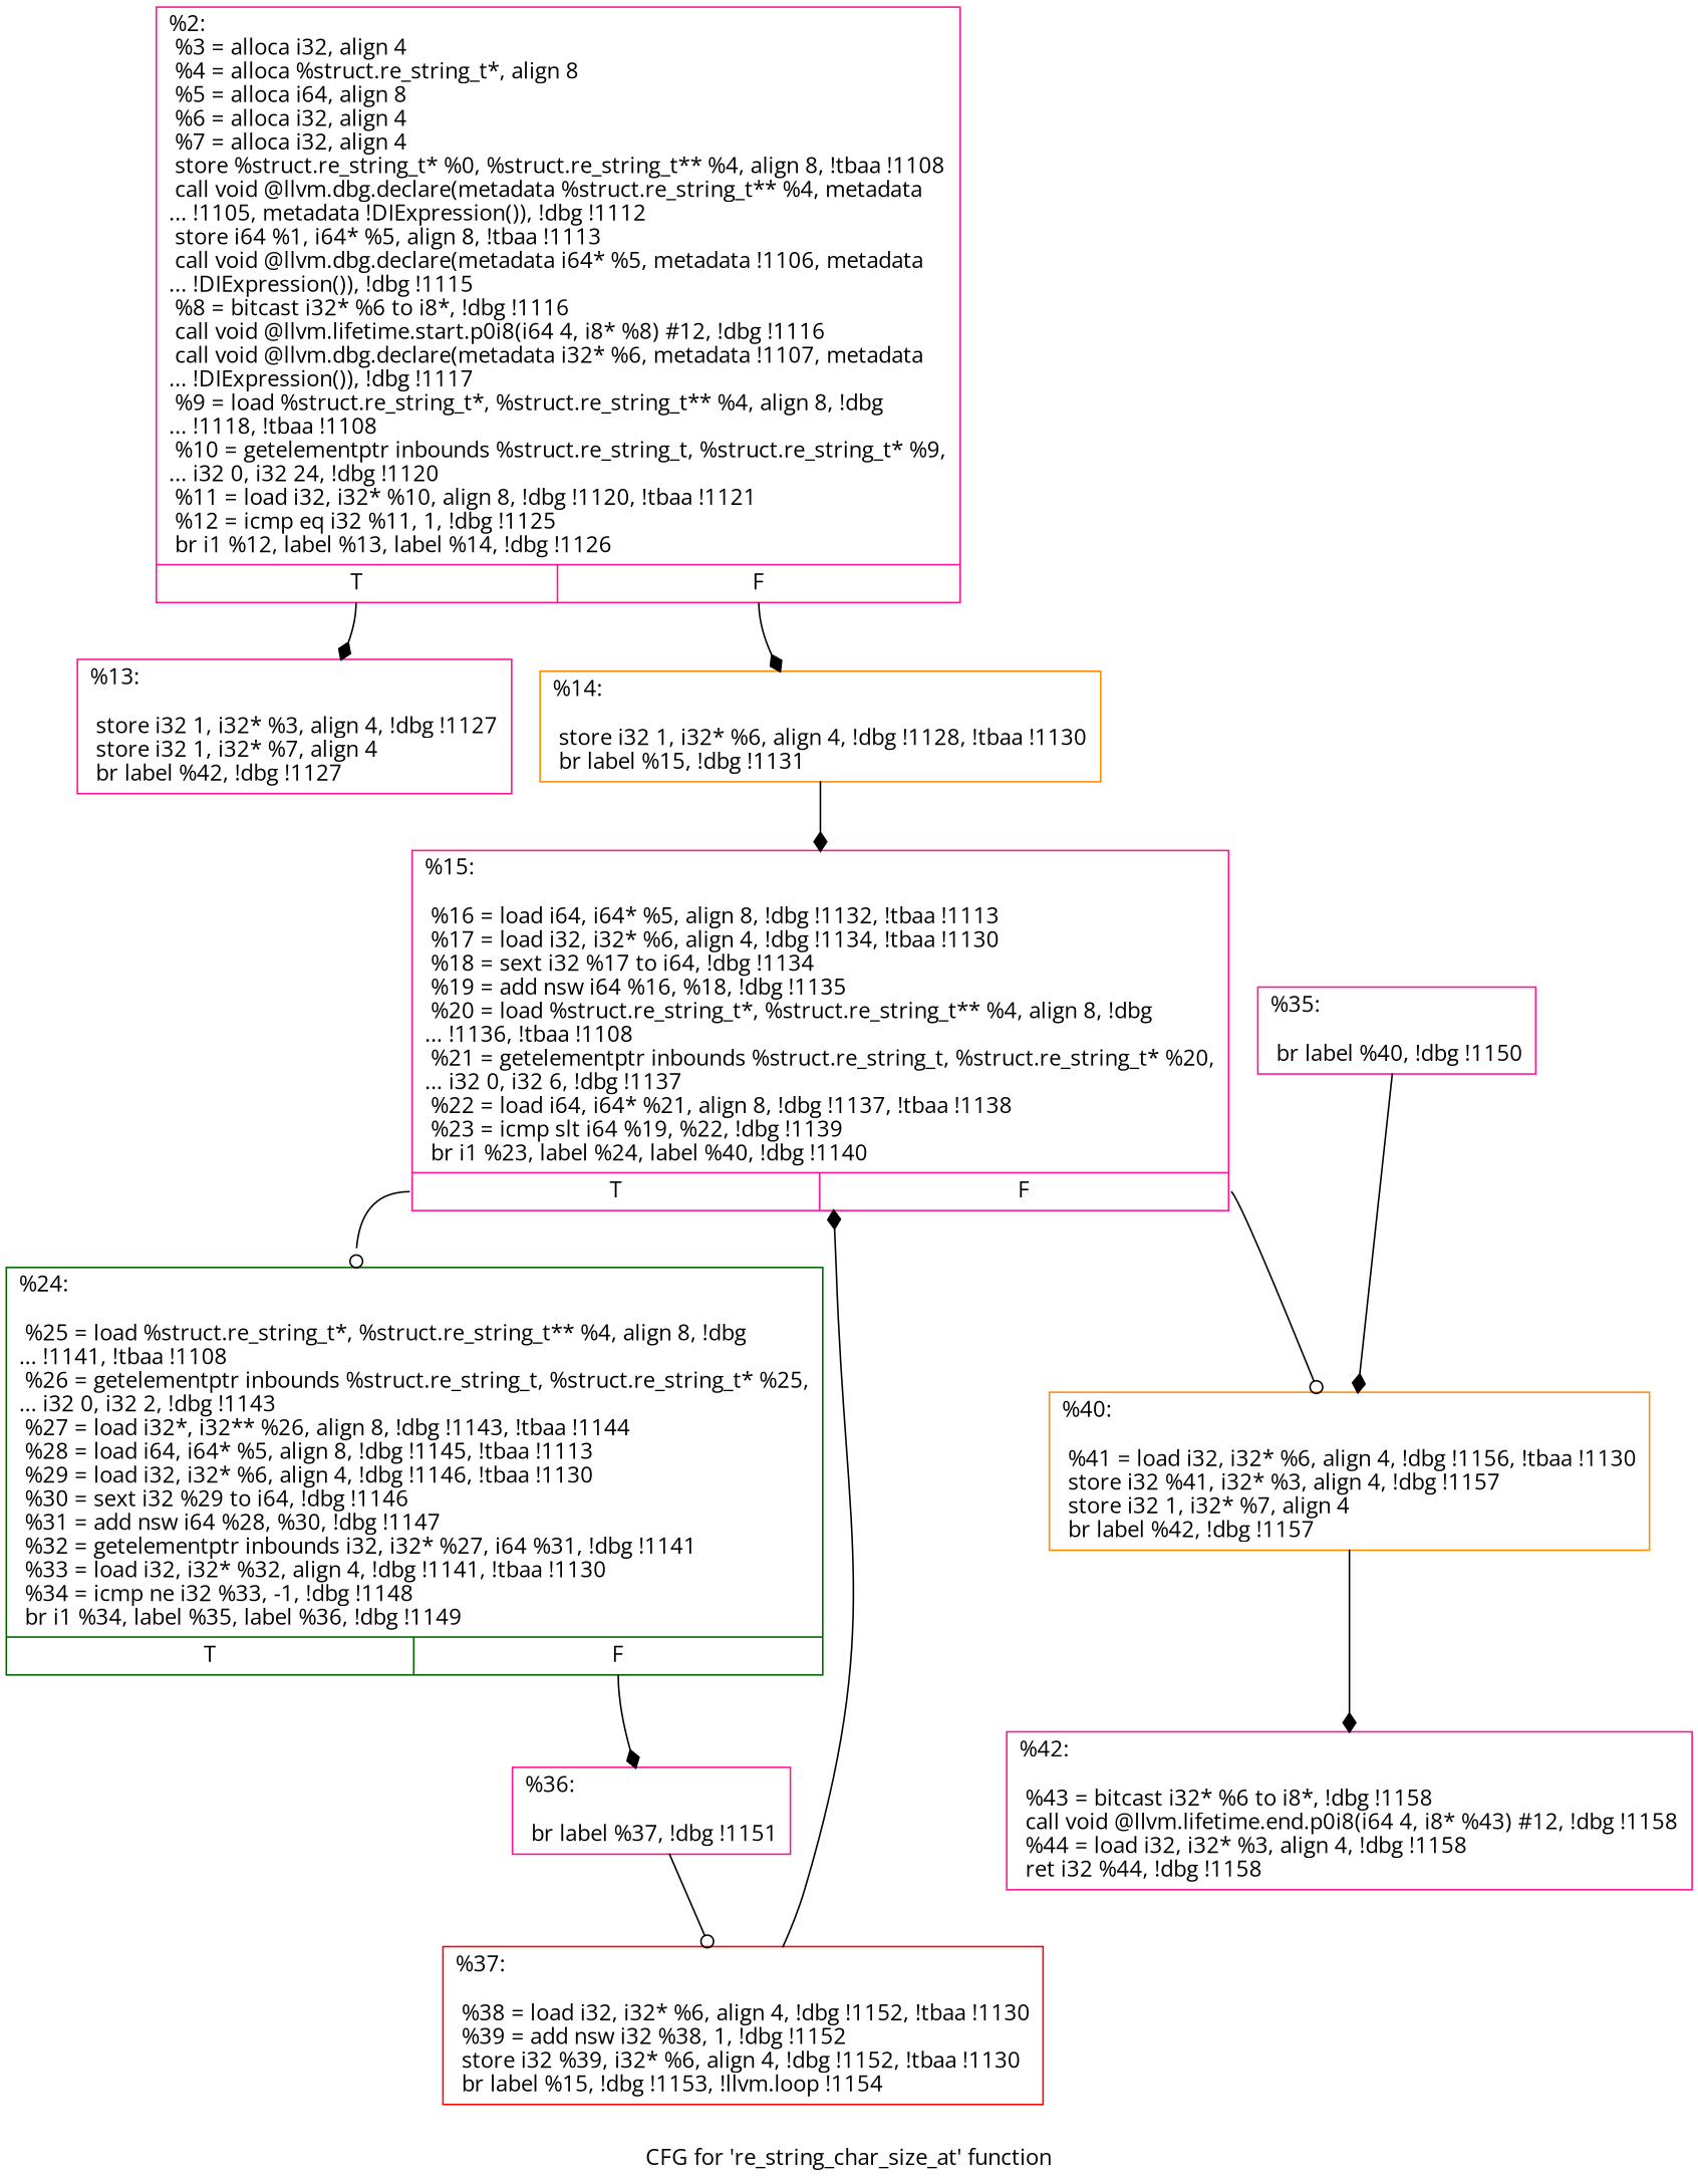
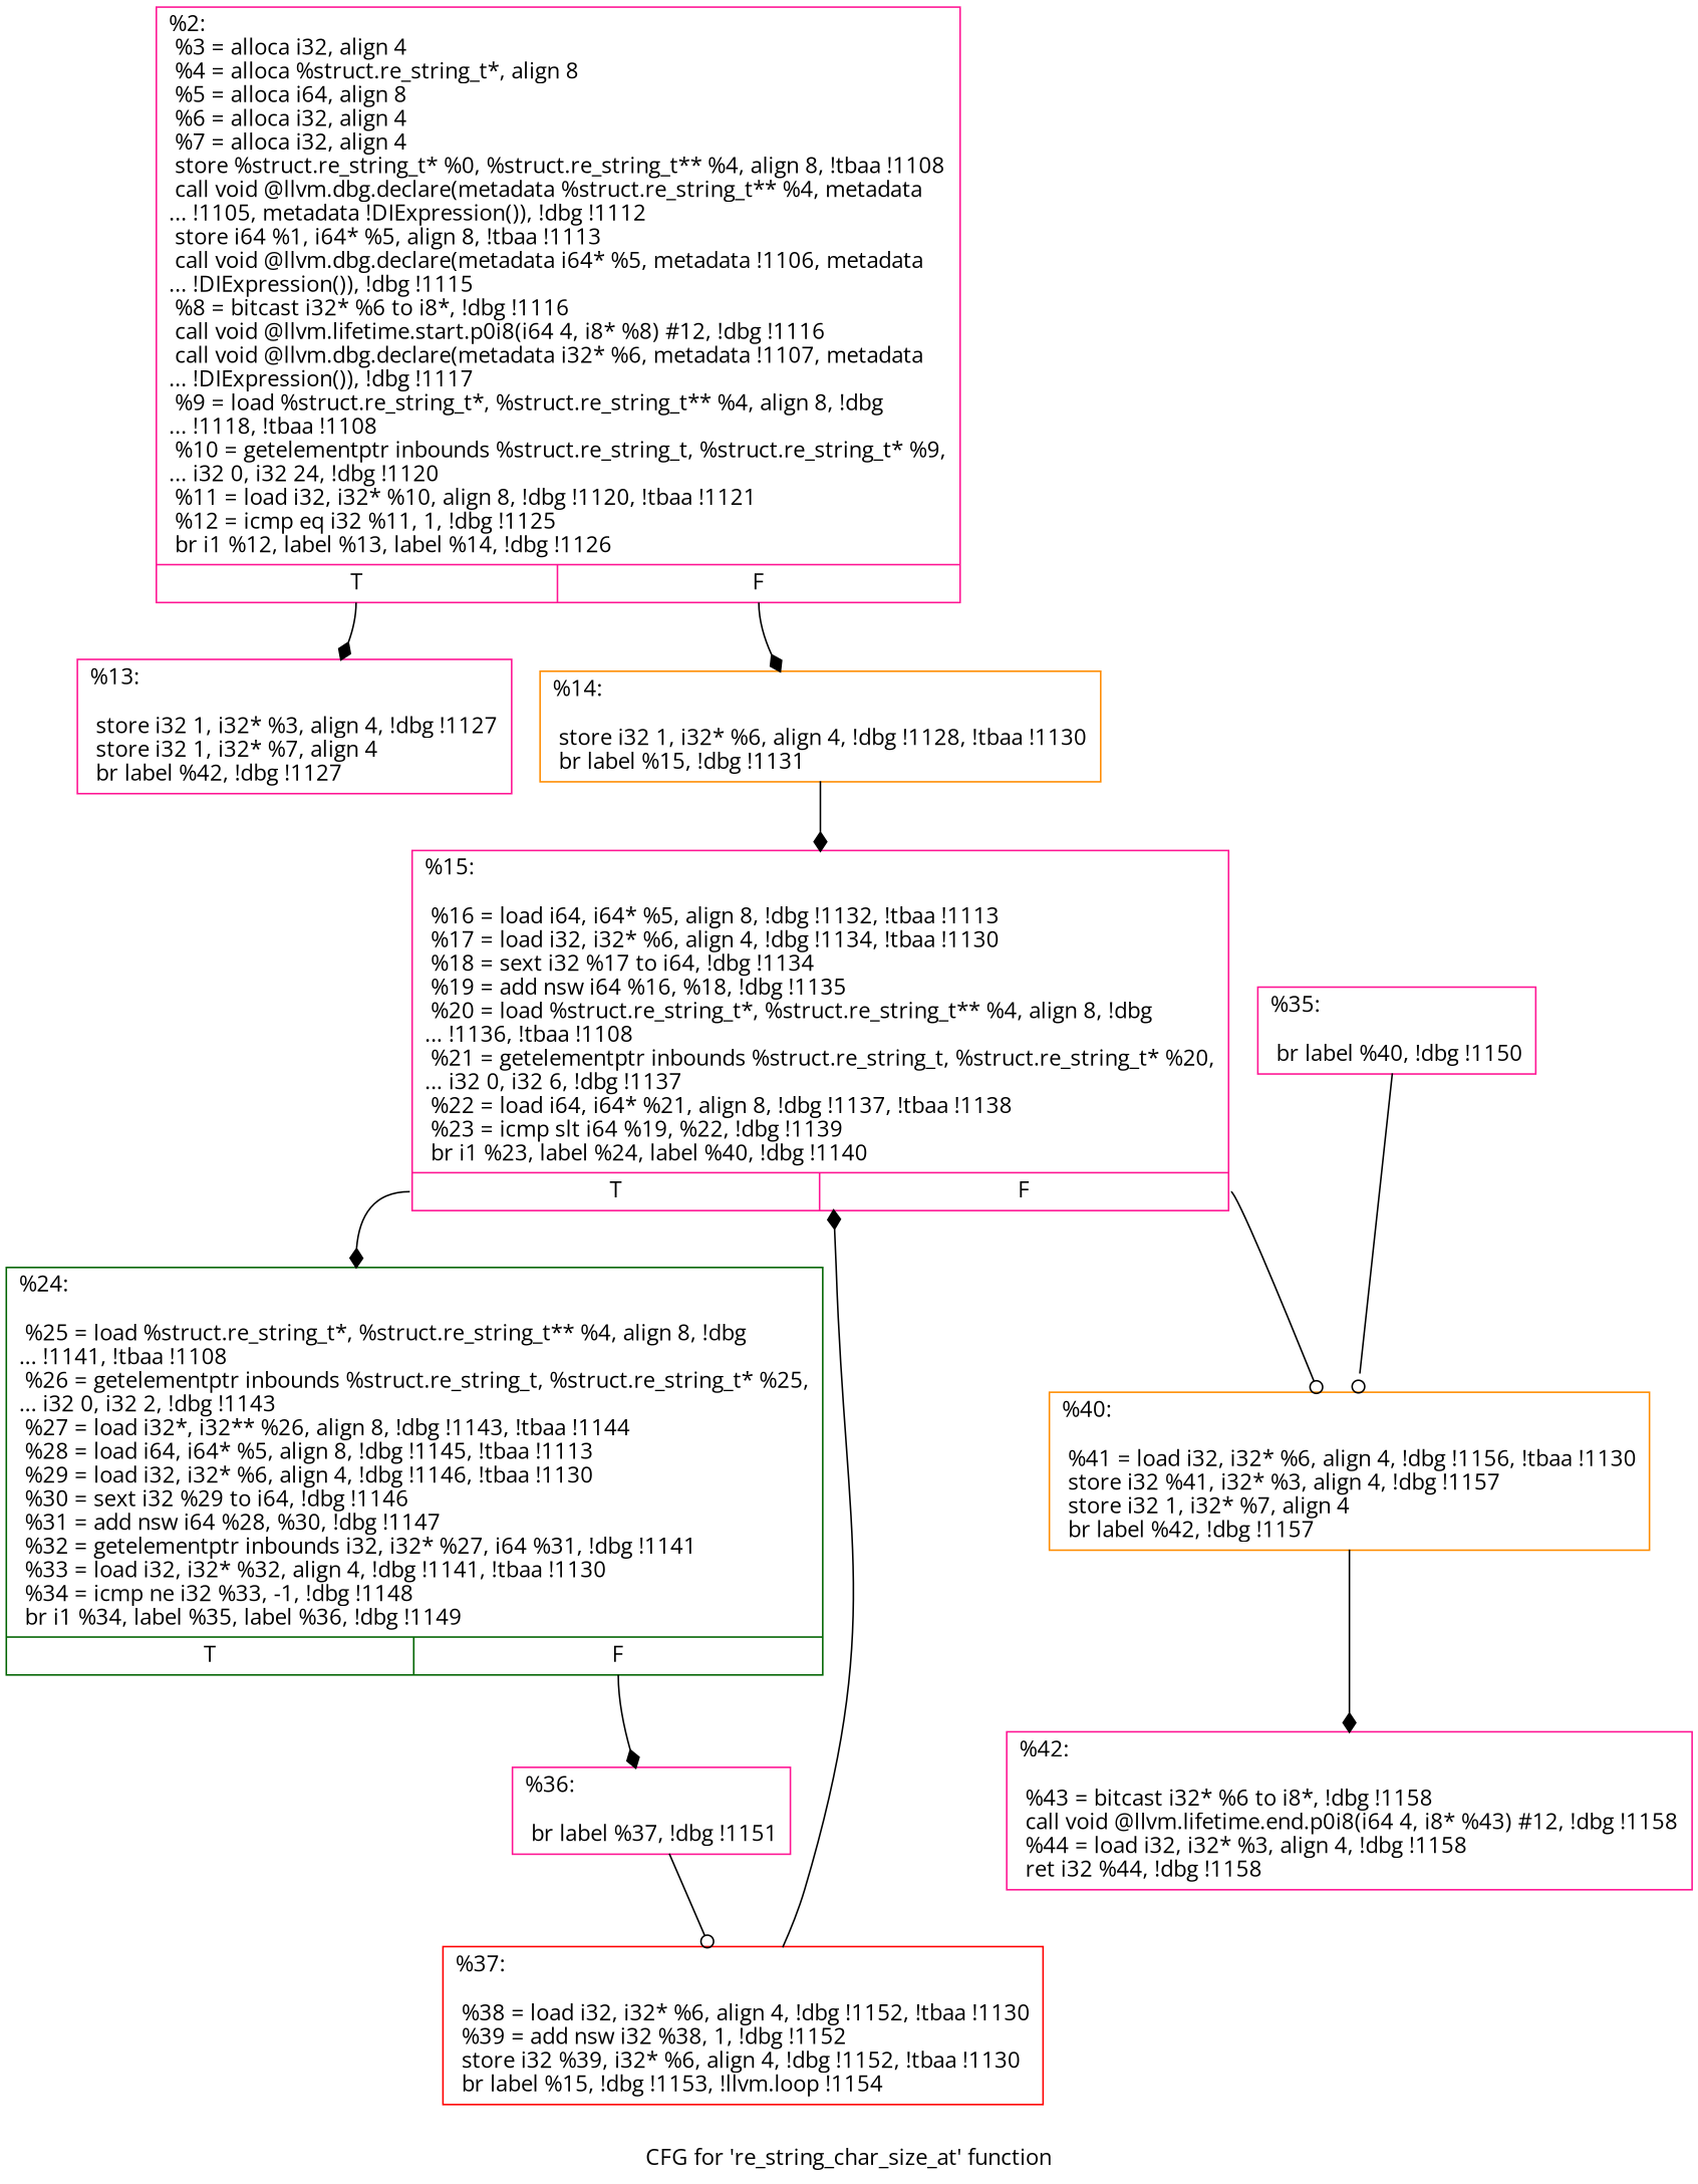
  digraph {
    fontname="Open Sans"
    label="CFG for 're_string_char_size_at' function"
    node [color=deeppink fontname="Open Sans" shape=record]
    edge [arrowhead=diamond fontname="Open Sans"]
    n1 [label="{%2:\l  %3 = alloca i32, align 4\l  %4 = alloca %struct.re_string_t*, align 8\l  %5 = alloca i64, align 8\l  %6 = alloca i32, align 4\l  %7 = alloca i32, align 4\l  store %struct.re_string_t* %0, %struct.re_string_t** %4, align 8, !tbaa !1108\l  call void @llvm.dbg.declare(metadata %struct.re_string_t** %4, metadata\l... !1105, metadata !DIExpression()), !dbg !1112\l  store i64 %1, i64* %5, align 8, !tbaa !1113\l  call void @llvm.dbg.declare(metadata i64* %5, metadata !1106, metadata\l... !DIExpression()), !dbg !1115\l  %8 = bitcast i32* %6 to i8*, !dbg !1116\l  call void @llvm.lifetime.start.p0i8(i64 4, i8* %8) #12, !dbg !1116\l  call void @llvm.dbg.declare(metadata i32* %6, metadata !1107, metadata\l... !DIExpression()), !dbg !1117\l  %9 = load %struct.re_string_t*, %struct.re_string_t** %4, align 8, !dbg\l... !1118, !tbaa !1108\l  %10 = getelementptr inbounds %struct.re_string_t, %struct.re_string_t* %9,\l... i32 0, i32 24, !dbg !1120\l  %11 = load i32, i32* %10, align 8, !dbg !1120, !tbaa !1121\l  %12 = icmp eq i32 %11, 1, !dbg !1125\l  br i1 %12, label %13, label %14, !dbg !1126\l|{<s0>T|<s1>F}}"]
    n2 [label="{%13:\l\l  store i32 1, i32* %3, align 4, !dbg !1127\l  store i32 1, i32* %7, align 4\l  br label %42, !dbg !1127\l}"]
    n3 [color=darkorange label="{%14:\l\l  store i32 1, i32* %6, align 4, !dbg !1128, !tbaa !1130\l  br label %15, !dbg !1131\l}"]
    n4 [label="{%15:\l\l  %16 = load i64, i64* %5, align 8, !dbg !1132, !tbaa !1113\l  %17 = load i32, i32* %6, align 4, !dbg !1134, !tbaa !1130\l  %18 = sext i32 %17 to i64, !dbg !1134\l  %19 = add nsw i64 %16, %18, !dbg !1135\l  %20 = load %struct.re_string_t*, %struct.re_string_t** %4, align 8, !dbg\l... !1136, !tbaa !1108\l  %21 = getelementptr inbounds %struct.re_string_t, %struct.re_string_t* %20,\l... i32 0, i32 6, !dbg !1137\l  %22 = load i64, i64* %21, align 8, !dbg !1137, !tbaa !1138\l  %23 = icmp slt i64 %19, %22, !dbg !1139\l  br i1 %23, label %24, label %40, !dbg !1140\l|{<s0>T|<s1>F}}"]
    n5 [label="{%42:\l\l  %43 = bitcast i32* %6 to i8*, !dbg !1158\l  call void @llvm.lifetime.end.p0i8(i64 4, i8* %43) #12, !dbg !1158\l  %44 = load i32, i32* %3, align 4, !dbg !1158\l  ret i32 %44, !dbg !1158\l}"]
    n6 [color=darkgreen label="{%24:\l\l  %25 = load %struct.re_string_t*, %struct.re_string_t** %4, align 8, !dbg\l... !1141, !tbaa !1108\l  %26 = getelementptr inbounds %struct.re_string_t, %struct.re_string_t* %25,\l... i32 0, i32 2, !dbg !1143\l  %27 = load i32*, i32** %26, align 8, !dbg !1143, !tbaa !1144\l  %28 = load i64, i64* %5, align 8, !dbg !1145, !tbaa !1113\l  %29 = load i32, i32* %6, align 4, !dbg !1146, !tbaa !1130\l  %30 = sext i32 %29 to i64, !dbg !1146\l  %31 = add nsw i64 %28, %30, !dbg !1147\l  %32 = getelementptr inbounds i32, i32* %27, i64 %31, !dbg !1141\l  %33 = load i32, i32* %32, align 4, !dbg !1141, !tbaa !1130\l  %34 = icmp ne i32 %33, -1, !dbg !1148\l  br i1 %34, label %35, label %36, !dbg !1149\l|{<s0>T|<s1>F}}"]
    n7 [color=darkorange label="{%40:\l\l  %41 = load i32, i32* %6, align 4, !dbg !1156, !tbaa !1130\l  store i32 %41, i32* %3, align 4, !dbg !1157\l  store i32 1, i32* %7, align 4\l  br label %42, !dbg !1157\l}"]
    n8 [label="{%36:\l\l  br label %37, !dbg !1151\l}"]
    n9 [label="{%35:\l\l  br label %40, !dbg !1150\l}"]
    n10 [color=red label="{%37:\l\l  %38 = load i32, i32* %6, align 4, !dbg !1152, !tbaa !1130\l  %39 = add nsw i32 %38, 1, !dbg !1152\l  store i32 %39, i32* %6, align 4, !dbg !1152, !tbaa !1130\l  br label %15, !dbg !1153, !llvm.loop !1154\l}"]
    n1 -> n2 [tailport=s0]
    n1 -> n3 [tailport=s1]
    n3 -> n4
-   n4 -> n6 [arrowhead=odot tailport=s0]
+   n4 -> n6 [tailport=s0]
    n4 -> n7 [arrowhead=odot tailport=s1]
    n6 -> n8 [tailport=s1]
    n7 -> n5
    n8 -> n10 [arrowhead=odot]
-   n9 -> n7
+   n9 -> n7 [arrowhead=odot]
    n10 -> n4
  }
